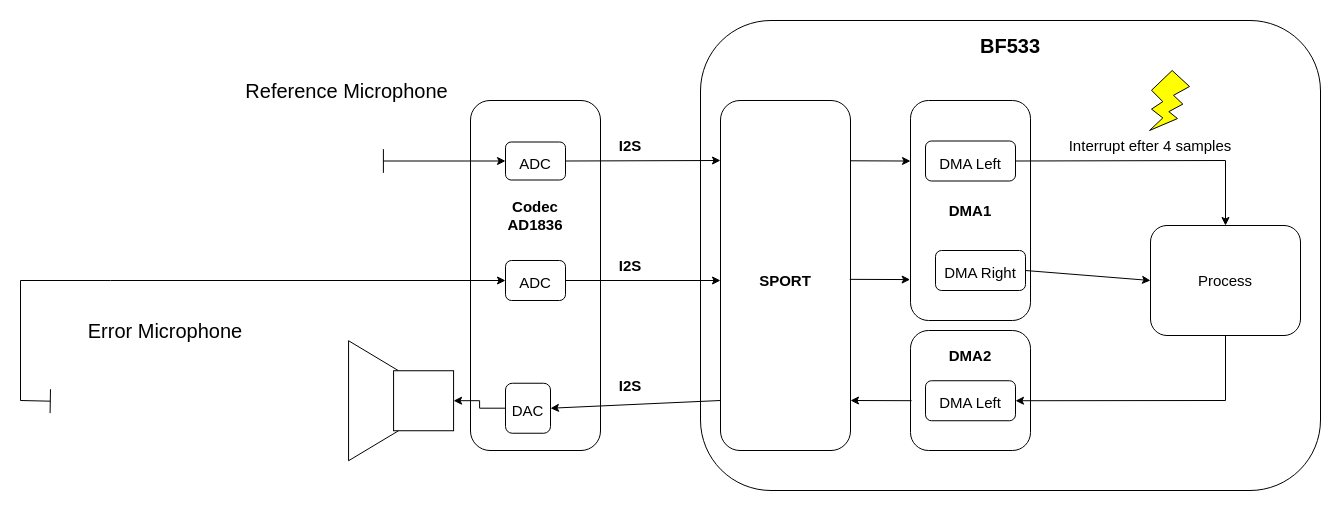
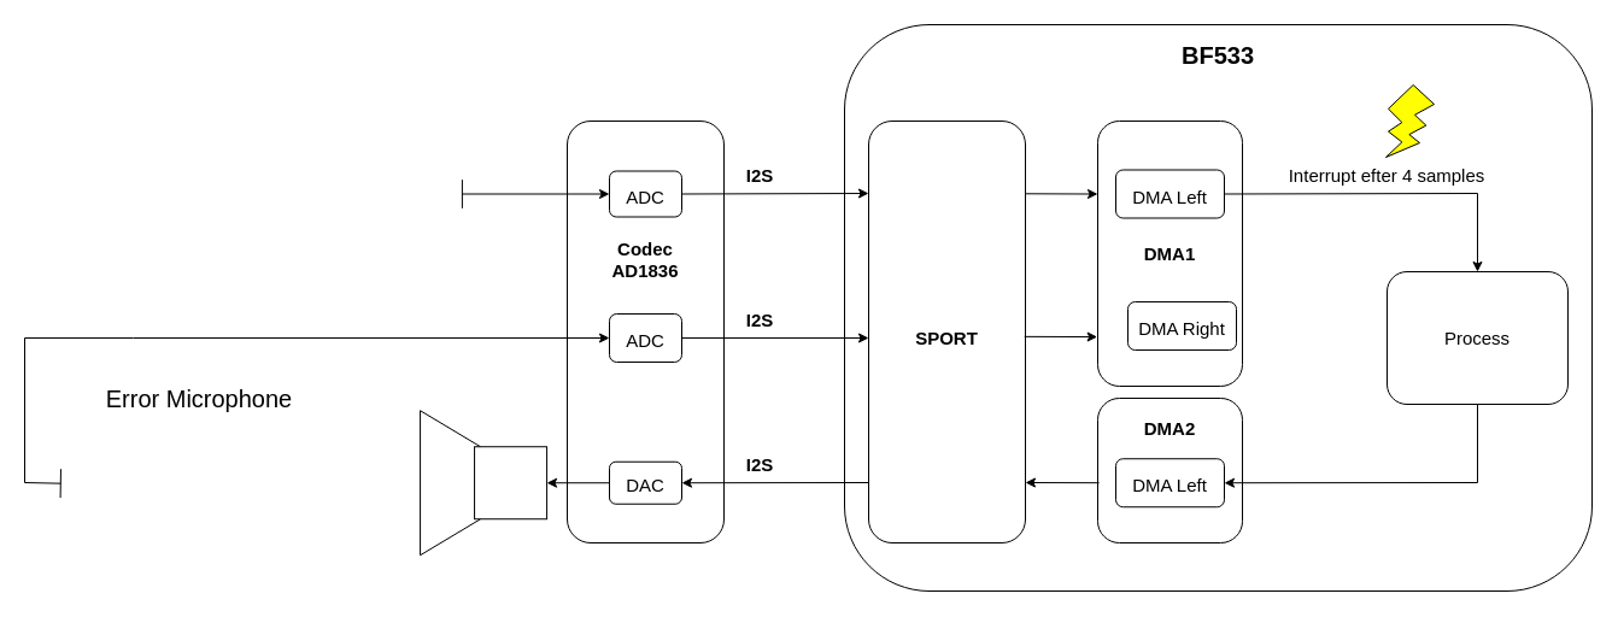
  <mxCell id="0" />
  <mxCell id="1" parent="0" />
  <mxCell id="2" value="" style="rounded=1;whiteSpace=wrap;html=1;fontSize=15;" vertex="1" parent="1"><mxGeometry x="700" y="20" width="620" height="470" as="geometry" /></mxCell>
  <mxCell id="3" value="" style="rounded=1;whiteSpace=wrap;html=1;fontSize=15;" vertex="1" parent="1"><mxGeometry x="720" y="100" width="130" height="350" as="geometry" /></mxCell>
  <mxCell id="4" value="" style="rounded=1;whiteSpace=wrap;html=1;fontSize=15;" parent="1" vertex="1"><mxGeometry x="910" y="330" width="120" height="120" as="geometry" /></mxCell>
  <mxCell id="5" value="" style="rounded=1;whiteSpace=wrap;html=1;fontSize=15;" parent="1" vertex="1"><mxGeometry x="470" y="100" width="130" height="350" as="geometry" /></mxCell>
  <mxCell id="6" value="" style="rounded=1;whiteSpace=wrap;html=1;fontSize=15;" parent="1" vertex="1"><mxGeometry x="910" y="100" width="120" height="220" as="geometry" /></mxCell>
  <mxCell id="7" value="" style="shape=trapezoid;perimeter=trapezoidPerimeter;whiteSpace=wrap;html=1;fixedSize=1;rotation=90;size=30;" parent="1" vertex="1"><mxGeometry x="313.07" y="375.24" width="120" height="50" as="geometry" /></mxCell>
  <mxCell id="8" value="" style="whiteSpace=wrap;html=1;aspect=fixed;" parent="1" vertex="1"><mxGeometry x="393.07" y="370.24" width="60" height="60" as="geometry" /></mxCell>
  <mxCell id="9" value="" style="shape=image;verticalLabelPosition=bottom;labelBackgroundColor=default;verticalAlign=top;aspect=fixed;imageAspect=0;image=https://upload.wikimedia.org/wikipedia/commons/thumb/4/4e/Mic-IEC-Symbol.svg/1200px-Mic-IEC-Symbol.svg.png;clipPath=inset(8.41% 6.33% 9.81% 4%);" parent="1" vertex="1"><mxGeometry x="310" y="136.78" width="72.9" height="47.43" as="geometry" /></mxCell>
  <mxCell id="10" value="" style="shape=image;verticalLabelPosition=bottom;labelBackgroundColor=default;verticalAlign=top;aspect=fixed;imageAspect=0;image=https://i.pinimg.com/originals/13/62/88/13628801506c1304ca8f99debadb698d.jpg;clipPath=inset(27% 3.67% 26% 6%);" parent="1" vertex="1"><mxGeometry x="110" y="110" width="193.62" height="100.74" as="geometry" /></mxCell>
  <mxCell id="11" value="" style="shape=image;verticalLabelPosition=bottom;labelBackgroundColor=default;verticalAlign=top;aspect=fixed;imageAspect=0;image=https://i.pinimg.com/originals/13/62/88/13628801506c1304ca8f99debadb698d.jpg;clipPath=inset(27% 3.67% 26% 6%);" parent="1" vertex="1"><mxGeometry x="140" y="349.29" width="200" height="104.06" as="geometry" /></mxCell>
- <mxCell id="12" value="&lt;font style=&quot;font-size: 20px;&quot;&gt;Reference Microphone&lt;/font&gt;" style="text;html=1;strokeColor=none;fillColor=none;align=center;verticalAlign=middle;whiteSpace=wrap;rounded=0;" parent="1" vertex="1"><mxGeometry x="239.83" y="80" width="213.24" height="20" as="geometry" /></mxCell>
  <mxCell id="13" value="&lt;font style=&quot;font-size: 20px;&quot;&gt;Error Microphone&lt;/font&gt;" style="text;html=1;strokeColor=none;fillColor=none;align=center;verticalAlign=middle;whiteSpace=wrap;rounded=0;" parent="1" vertex="1"><mxGeometry x="80" y="320" width="170" height="20" as="geometry" /></mxCell>
  <mxCell id="14" value="" style="edgeStyle=orthogonalEdgeStyle;rounded=0;orthogonalLoop=1;jettySize=auto;html=1;fontSize=15;" parent="1" source="15" target="8" edge="1"><mxGeometry relative="1" as="geometry" /></mxCell>
- <mxCell id="15" value="&lt;font style=&quot;font-size: 15px;&quot;&gt;DAC&lt;/font&gt;" style="rounded=1;whiteSpace=wrap;html=1;fontSize=20;" parent="1" vertex="1"><mxGeometry x="505" y="382.74" width="45" height="50" as="geometry" /></mxCell>
+ <mxCell id="15" value="&lt;font style=&quot;font-size: 15px;&quot;&gt;DAC&lt;/font&gt;" style="rounded=1;whiteSpace=wrap;html=1;fontSize=20;" parent="1" vertex="1"><mxGeometry x="505" y="382.74" width="60" height="35" as="geometry" /></mxCell>
  <mxCell id="16" value="" style="endArrow=classic;html=1;rounded=0;fontSize=20;entryX=1;entryY=0.5;entryDx=0;entryDy=0;" parent="1" target="15" edge="1"><mxGeometry width="50" height="50" relative="1" as="geometry"><mxPoint x="720" y="400" as="sourcePoint" /><mxPoint x="740" y="400.24" as="targetPoint" /></mxGeometry></mxCell>
  <mxCell id="17" value="&lt;font style=&quot;font-size: 15px;&quot;&gt;DMA Left&lt;/font&gt;" style="rounded=1;whiteSpace=wrap;html=1;fontSize=20;" parent="1" vertex="1"><mxGeometry x="925" y="140.5" width="90" height="40" as="geometry" /></mxCell>
  <mxCell id="18" value="&lt;font style=&quot;font-size: 15px;&quot;&gt;ADC&lt;/font&gt;" style="rounded=1;whiteSpace=wrap;html=1;fontSize=20;" parent="1" vertex="1"><mxGeometry x="505" y="141.5" width="60" height="38" as="geometry" /></mxCell>
  <mxCell id="19" value="" style="endArrow=classic;html=1;rounded=0;fontSize=20;exitX=1;exitY=0.5;exitDx=0;exitDy=0;" parent="1" source="18" edge="1"><mxGeometry width="50" height="50" relative="1" as="geometry"><mxPoint x="530" y="161" as="sourcePoint" /><mxPoint x="720" y="160" as="targetPoint" /></mxGeometry></mxCell>
  <mxCell id="20" value="" style="shape=image;verticalLabelPosition=bottom;labelBackgroundColor=default;verticalAlign=top;aspect=fixed;imageAspect=0;image=https://upload.wikimedia.org/wikipedia/commons/thumb/4/4e/Mic-IEC-Symbol.svg/1200px-Mic-IEC-Symbol.svg.png;clipPath=inset(8.41% 6.33% 9.81% 4%);rotation=-179;" parent="1" vertex="1"><mxGeometry x="49.78" y="377.4" width="73.53" height="47.84" as="geometry" /></mxCell>
  <mxCell id="21" value="" style="endArrow=classic;html=1;rounded=0;fontSize=20;exitX=1;exitY=0.5;exitDx=0;exitDy=0;entryX=0.5;entryY=0;entryDx=0;entryDy=0;" parent="1" source="17" target="30" edge="1"><mxGeometry width="50" height="50" relative="1" as="geometry"><mxPoint x="910" y="160.41" as="sourcePoint" /><mxPoint x="1190" y="220" as="targetPoint" /><Array as="points"><mxPoint x="1225" y="160" /></Array></mxGeometry></mxCell>
  <mxCell id="22" value="&lt;font style=&quot;font-size: 15px;&quot;&gt;DMA Right&lt;/font&gt;" style="rounded=1;whiteSpace=wrap;html=1;fontSize=20;" parent="1" vertex="1"><mxGeometry x="935" y="250" width="90" height="40" as="geometry" /></mxCell>
  <mxCell id="23" value="&lt;font style=&quot;font-size: 15px;&quot;&gt;ADC&lt;/font&gt;" style="rounded=1;whiteSpace=wrap;html=1;fontSize=20;" parent="1" vertex="1"><mxGeometry x="505" y="260" width="60" height="40" as="geometry" /></mxCell>
- <mxCell id="24" value="" style="endArrow=classic;html=1;rounded=0;fontSize=20;exitX=1;exitY=0.5;exitDx=0;exitDy=0;entryX=0;entryY=0.5;entryDx=0;entryDy=0;" parent="1" source="22" target="30" edge="1"><mxGeometry width="50" height="50" relative="1" as="geometry"><mxPoint x="891.77" y="277.17" as="sourcePoint" /><mxPoint x="960" y="280" as="targetPoint" /></mxGeometry></mxCell>
  <mxCell id="25" value="" style="endArrow=none;html=1;rounded=0;fontSize=15;entryX=1;entryY=0.25;entryDx=0;entryDy=0;exitX=1;exitY=0.75;exitDx=0;exitDy=0;" parent="1" source="20" target="20" edge="1"><mxGeometry width="50" height="50" relative="1" as="geometry"><mxPoint x="380" y="360.24" as="sourcePoint" /><mxPoint x="430" y="310.24" as="targetPoint" /></mxGeometry></mxCell>
  <mxCell id="26" value="" style="endArrow=classic;html=1;rounded=0;fontSize=20;exitX=1;exitY=0.5;exitDx=0;exitDy=0;entryX=0;entryY=0.5;entryDx=0;entryDy=0;" parent="1" source="20" target="23" edge="1"><mxGeometry width="50" height="50" relative="1" as="geometry"><mxPoint x="93.53" y="459.91" as="sourcePoint" /><mxPoint x="340" y="280" as="targetPoint" /><Array as="points"><mxPoint x="20" y="400" /><mxPoint x="20" y="280" /><mxPoint x="110" y="280" /></Array></mxGeometry></mxCell>
  <mxCell id="27" value="" style="endArrow=classic;html=1;rounded=0;fontSize=20;exitX=1;exitY=0.5;exitDx=0;exitDy=0;" parent="1" source="23" edge="1"><mxGeometry width="50" height="50" relative="1" as="geometry"><mxPoint x="633.53" y="290" as="sourcePoint" /><mxPoint x="720" y="280" as="targetPoint" /></mxGeometry></mxCell>
  <mxCell id="28" value="" style="endArrow=none;html=1;rounded=0;fontSize=15;entryX=1;entryY=0.25;entryDx=0;entryDy=0;exitX=1;exitY=0.75;exitDx=0;exitDy=0;" parent="1" source="9" target="9" edge="1"><mxGeometry width="50" height="50" relative="1" as="geometry"><mxPoint x="490" y="240" as="sourcePoint" /><mxPoint x="540" y="190" as="targetPoint" /></mxGeometry></mxCell>
  <mxCell id="29" value="" style="endArrow=classic;html=1;rounded=0;fontSize=20;entryX=0;entryY=0.5;entryDx=0;entryDy=0;exitX=1;exitY=0.5;exitDx=0;exitDy=0;" parent="1" source="9" target="18" edge="1"><mxGeometry width="50" height="50" relative="1" as="geometry"><mxPoint x="430" y="160" as="sourcePoint" /><mxPoint x="575" y="170.5" as="targetPoint" /></mxGeometry></mxCell>
  <mxCell id="30" value="Process" style="rounded=1;whiteSpace=wrap;html=1;fontSize=15;" parent="1" vertex="1"><mxGeometry x="1150" y="225" width="150" height="110" as="geometry" /></mxCell>
  <mxCell id="31" value="" style="verticalLabelPosition=bottom;verticalAlign=top;html=1;shape=mxgraph.basic.flash;fontSize=15;direction=south;rotation=-90;fillColor=#FFFF00;" parent="1" vertex="1"><mxGeometry x="1139" y="80" width="60" height="40" as="geometry" /></mxCell>
  <mxCell id="32" value="Interrupt efter 4 samples" style="text;html=1;strokeColor=none;fillColor=none;align=center;verticalAlign=middle;whiteSpace=wrap;rounded=0;fontSize=15;" parent="1" vertex="1"><mxGeometry x="1060" y="130" width="180" height="30" as="geometry" /></mxCell>
  <mxCell id="33" value="" style="endArrow=classic;html=1;rounded=0;fontSize=20;exitX=0.5;exitY=1;exitDx=0;exitDy=0;entryX=1;entryY=0.5;entryDx=0;entryDy=0;" parent="1" source="30" target="35" edge="1"><mxGeometry width="50" height="50" relative="1" as="geometry"><mxPoint x="1275" y="335" as="sourcePoint" /><mxPoint x="1000" y="400" as="targetPoint" /><Array as="points"><mxPoint x="1225" y="400" /></Array></mxGeometry></mxCell>
  <mxCell id="34" value="&lt;b&gt;Codec&lt;br&gt;AD1836&lt;br&gt;&lt;/b&gt;" style="text;html=1;strokeColor=none;fillColor=none;align=center;verticalAlign=middle;whiteSpace=wrap;rounded=0;fontSize=15;" parent="1" vertex="1"><mxGeometry x="505" y="200" width="60" height="30" as="geometry" /></mxCell>
  <mxCell id="35" value="&lt;font style=&quot;font-size: 15px;&quot;&gt;DMA Left&lt;/font&gt;" style="rounded=1;whiteSpace=wrap;html=1;fontSize=20;" parent="1" vertex="1"><mxGeometry x="925" y="380.24" width="90" height="40" as="geometry" /></mxCell>
  <mxCell id="36" value="&lt;b&gt;DMA2&lt;/b&gt;" style="text;html=1;strokeColor=none;fillColor=none;align=center;verticalAlign=middle;whiteSpace=wrap;rounded=0;fontSize=15;" parent="1" vertex="1"><mxGeometry x="940" y="340" width="60" height="30" as="geometry" /></mxCell>
  <mxCell id="37" value="&lt;b&gt;DMA1&lt;/b&gt;" style="text;html=1;strokeColor=none;fillColor=none;align=center;verticalAlign=middle;whiteSpace=wrap;rounded=0;fontSize=15;" parent="1" vertex="1"><mxGeometry x="940" y="195" width="60" height="30" as="geometry" /></mxCell>
  <mxCell id="38" value="&lt;b&gt;SPORT&lt;br&gt;&lt;/b&gt;" style="text;html=1;strokeColor=none;fillColor=none;align=center;verticalAlign=middle;whiteSpace=wrap;rounded=0;fontSize=15;" vertex="1" parent="1"><mxGeometry x="755" y="265" width="60" height="30" as="geometry" /></mxCell>
  <mxCell id="39" value="&lt;b&gt;I2S&lt;br&gt;&lt;/b&gt;" style="text;html=1;strokeColor=none;fillColor=none;align=center;verticalAlign=middle;whiteSpace=wrap;rounded=0;fontSize=15;" vertex="1" parent="1"><mxGeometry x="600" y="130" width="60" height="30" as="geometry" /></mxCell>
  <mxCell id="40" value="&lt;b&gt;I2S&lt;br&gt;&lt;/b&gt;" style="text;html=1;strokeColor=none;fillColor=none;align=center;verticalAlign=middle;whiteSpace=wrap;rounded=0;fontSize=15;" vertex="1" parent="1"><mxGeometry x="600" y="250" width="60" height="30" as="geometry" /></mxCell>
  <mxCell id="41" value="&lt;b&gt;I2S&lt;br&gt;&lt;/b&gt;" style="text;html=1;strokeColor=none;fillColor=none;align=center;verticalAlign=middle;whiteSpace=wrap;rounded=0;fontSize=15;" vertex="1" parent="1"><mxGeometry x="600" y="370" width="60" height="30" as="geometry" /></mxCell>
  <mxCell id="42" value="&lt;b&gt;&lt;font style=&quot;font-size: 20px;&quot;&gt;BF533&lt;/font&gt;&lt;br&gt;&lt;/b&gt;" style="text;html=1;strokeColor=none;fillColor=none;align=center;verticalAlign=middle;whiteSpace=wrap;rounded=0;fontSize=15;" vertex="1" parent="1"><mxGeometry x="980" y="30" width="60" height="30" as="geometry" /></mxCell>
  <mxCell id="43" value="" style="endArrow=classic;html=1;rounded=0;fontSize=20;exitX=0.009;exitY=0.585;exitDx=0;exitDy=0;exitPerimeter=0;" edge="1" parent="1" source="4"><mxGeometry width="50" height="50" relative="1" as="geometry"><mxPoint x="730" y="410" as="sourcePoint" /><mxPoint x="850" y="400" as="targetPoint" /></mxGeometry></mxCell>
  <mxCell id="44" value="" style="endArrow=classic;html=1;rounded=0;fontSize=20;exitX=0.994;exitY=0.511;exitDx=0;exitDy=0;entryX=-0.003;entryY=0.814;entryDx=0;entryDy=0;entryPerimeter=0;exitPerimeter=0;" edge="1" parent="1" source="3" target="6"><mxGeometry width="50" height="50" relative="1" as="geometry"><mxPoint x="575" y="290" as="sourcePoint" /><mxPoint x="730" y="290" as="targetPoint" /></mxGeometry></mxCell>
  <mxCell id="45" value="" style="endArrow=classic;html=1;rounded=0;fontSize=20;exitX=0.994;exitY=0.511;exitDx=0;exitDy=0;entryX=-0.003;entryY=0.814;entryDx=0;entryDy=0;entryPerimeter=0;exitPerimeter=0;" edge="1" parent="1"><mxGeometry width="50" height="50" relative="1" as="geometry"><mxPoint x="849.58" y="160.29" as="sourcePoint" /><mxPoint x="910" y="160.52" as="targetPoint" /></mxGeometry></mxCell>
